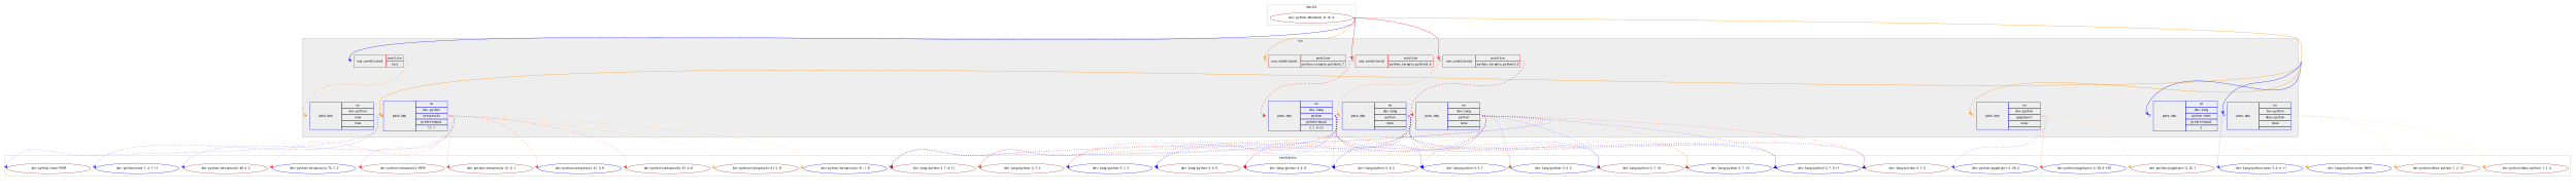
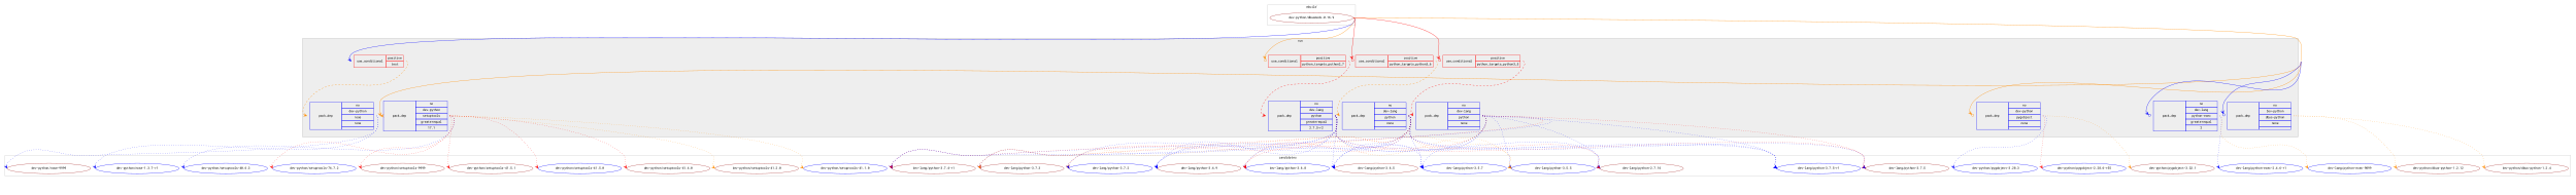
  digraph {
    compound=true
    concentrate=true
    fontname="Roboto Mono"
    fontsize=10
    newrank=true
    rankdir=TB
    ranksep=1.5
    node [color=blue fontname="Roboto Mono" fontsize=10]
    edge [arrowhead=vee color=blue fontname="Roboto Mono" headport=w style=dotted tailport=e weight=100]
    n1 [color=brown label="dev-python/dbusmock-0.16.9" width=4]
    n2 [label=<<TABLE BORDER="0" CELLBORDER="1" CELLSPACING="0" CELLPADDING="4" WIDTH="220"><TR><TD ROWSPAN="6" CELLPADDING="30">pack_dep</TD></TR><TR><TD WIDTH="110">no</TD></TR><TR><TD>dev-python</TD></TR><TR><TD>nose</TD></TR><TR><TD>none</TD></TR><TR><TD></TD></TR></TABLE>> shape=none]
    n3 [color=red label=<<TABLE BORDER="0" CELLBORDER="1" CELLSPACING="0" CELLPADDING="4"><TR><TD ROWSPAN="3" CELLPADDING="10">use_conditional</TD></TR><TR><TD>positive</TD></TR><TR><TD>test</TD></TR></TABLE>> shape=none]
    n4 [label=<<TABLE BORDER="0" CELLBORDER="1" CELLSPACING="0" CELLPADDING="4" WIDTH="220"><TR><TD ROWSPAN="6" CELLPADDING="30">pack_dep</TD></TR><TR><TD WIDTH="110">no</TD></TR><TR><TD>dev-python</TD></TR><TR><TD>setuptools</TD></TR><TR><TD>greaterequal</TD></TR><TR><TD>17.1</TD></TR></TABLE>> shape=none]
    n5 [label=<<TABLE BORDER="0" CELLBORDER="1" CELLSPACING="0" CELLPADDING="4" WIDTH="220"><TR><TD ROWSPAN="6" CELLPADDING="30">pack_dep</TD></TR><TR><TD WIDTH="110">no</TD></TR><TR><TD>dev-lang</TD></TR><TR><TD>python</TD></TR><TR><TD>greaterequal</TD></TR><TR><TD>2.7.5-r2</TD></TR></TABLE>> shape=none]
    n6 [color=red label=<<TABLE BORDER="0" CELLBORDER="1" CELLSPACING="0" CELLPADDING="4"><TR><TD ROWSPAN="3" CELLPADDING="10">use_conditional</TD></TR><TR><TD>positive</TD></TR><TR><TD>python_targets_python2_7</TD></TR></TABLE>> shape=none]
    n7 [label=<<TABLE BORDER="0" CELLBORDER="1" CELLSPACING="0" CELLPADDING="4" WIDTH="220"><TR><TD ROWSPAN="6" CELLPADDING="30">pack_dep</TD></TR><TR><TD WIDTH="110">no</TD></TR><TR><TD>dev-python</TD></TR><TR><TD>pygobject</TD></TR><TR><TD>none</TD></TR><TR><TD></TD></TR></TABLE>> shape=none]
    n8 [label=<<TABLE BORDER="0" CELLBORDER="1" CELLSPACING="0" CELLPADDING="4" WIDTH="220"><TR><TD ROWSPAN="6" CELLPADDING="30">pack_dep</TD></TR><TR><TD WIDTH="110">no</TD></TR><TR><TD>dev-lang</TD></TR><TR><TD>python</TD></TR><TR><TD>none</TD></TR><TR><TD></TD></TR></TABLE>> shape=none]
    n9 [color=red label=<<TABLE BORDER="0" CELLBORDER="1" CELLSPACING="0" CELLPADDING="4"><TR><TD ROWSPAN="3" CELLPADDING="10">use_conditional</TD></TR><TR><TD>positive</TD></TR><TR><TD>python_targets_python3_5</TD></TR></TABLE>> shape=none]
    n10 [label=<<TABLE BORDER="0" CELLBORDER="1" CELLSPACING="0" CELLPADDING="4" WIDTH="220"><TR><TD ROWSPAN="6" CELLPADDING="30">pack_dep</TD></TR><TR><TD WIDTH="110">no</TD></TR><TR><TD>dev-lang</TD></TR><TR><TD>python</TD></TR><TR><TD>none</TD></TR><TR><TD></TD></TR></TABLE>> shape=none]
    n11 [color=red label=<<TABLE BORDER="0" CELLBORDER="1" CELLSPACING="0" CELLPADDING="4"><TR><TD ROWSPAN="3" CELLPADDING="10">use_conditional</TD></TR><TR><TD>positive</TD></TR><TR><TD>python_targets_python3_6</TD></TR></TABLE>> shape=none]
    n12 [label=<<TABLE BORDER="0" CELLBORDER="1" CELLSPACING="0" CELLPADDING="4" WIDTH="220"><TR><TD ROWSPAN="6" CELLPADDING="30">pack_dep</TD></TR><TR><TD WIDTH="110">no</TD></TR><TR><TD>dev-lang</TD></TR><TR><TD>python-exec</TD></TR><TR><TD>greaterequal</TD></TR><TR><TD>2</TD></TR></TABLE>> shape=none]
    n13 [label=<<TABLE BORDER="0" CELLBORDER="1" CELLSPACING="0" CELLPADDING="4" WIDTH="220"><TR><TD ROWSPAN="6" CELLPADDING="30">pack_dep</TD></TR><TR><TD WIDTH="110">no</TD></TR><TR><TD>dev-python</TD></TR><TR><TD>dbus-python</TD></TR><TR><TD>none</TD></TR><TR><TD></TD></TR></TABLE>> shape=none]
    n14 [label="dev-python/nose-1.3.7-r1" width=4]
    n15 [color=brown label="dev-python/nose-9999" width=4]
    n16 [label="dev-python/setuptools-76.7.2" width=4]
-   n17 [color=brown label="dev-python/setuptools-40.6.3" width=4]
+   n17 [label="dev-python/setuptools-40.6.3" width=4]
    n18 [label="dev-python/setuptools-41.1.0" width=4]
    n19 [color=brown label="dev-python/setuptools-41.2.0" width=4]
    n20 [color=brown label="dev-python/setuptools-41.4.0" width=4]
    n21 [label="dev-python/setuptools-41.5.0" width=4]
    n22 [color=brown label="dev-python/setuptools-41.5.1" width=4]
    n23 [color=brown label="dev-python/setuptools-9999" width=4]
-   n24 [label="dev-lang/python-2.7.15" width=4]
    n25 [color=brown label="dev-lang/python-2.7.16" width=4]
    n26 [label="dev-lang/python-3.5.5" width=4]
    n27 [label="dev-lang/python-3.5.7" width=4]
    n28 [color=brown label="dev-lang/python-3.6.5" width=4]
    n29 [label="dev-lang/python-3.6.8" width=4]
    n30 [color=brown label="dev-lang/python-3.6.9" width=4]
    n31 [label="dev-lang/python-3.7.2" width=4]
    n32 [color=brown label="dev-lang/python-3.7.3" width=4]
    n33 [color=brown label="dev-lang/python-3.7.4-r1" width=4]
    n34 [color=brown label="dev-lang/python-3.7.5" width=4]
    n35 [label="dev-lang/python-3.7.5-r1" width=4]
    n36 [label="dev-lang/python-exec-2.4.6-r1" width=4]
    n37 [label="dev-lang/python-exec-9899" width=4]
    n38 [color=brown label="dev-python/dbus-python-1.2.12" width=4]
    n39 [color=brown label="dev-python/dbus-python-1.2.4" width=4]
    n40 [label="dev-python/pygobject-2.28.6-r55" width=4]
    n41 [label="dev-python/pygobject-3.28.3" width=4]
    n42 [color=brown label="dev-python/pygobject-3.32.1" width=4]
    subgraph cluster_1 {
      color=gray
      label=<<i>ebuild</i>>
      rank=same
      n1
    }
    subgraph cluster_2 {
      color=gray
      label=<<i>dependencies</i>>
      subgraph cluster_3 {
        color=gray
        fillcolor="#eeeeee"
        label=<<i>compile</i>>
        style=filled
        subgraph sub_4 {
          color=gray
          fillcolor="#eeeeee"
          label=<<i>compile</i>>
          style=filled
          n3
          subgraph sub_5 {
            color=gray
            fillcolor="#eeeeee"
            label=<<i>compile</i>>
            style=filled
            n2
          }
        }
        subgraph sub_6 {
          color=gray
          fillcolor="#eeeeee"
          label=<<i>compile</i>>
          style=filled
          n4
        }
      }
      subgraph cluster_7 {
        color=gray
        fillcolor="#eeeeee"
        label=<<i>compile and run</i>>
        style=filled
        subgraph sub_8 {
          color=gray
          fillcolor="#eeeeee"
          label=<<i>compile and run</i>>
          style=filled
          n6
          subgraph sub_9 {
            color=gray
            fillcolor="#eeeeee"
            label=<<i>compile and run</i>>
            style=filled
            n5
          }
        }
        subgraph sub_10 {
          color=gray
          fillcolor="#eeeeee"
          label=<<i>compile and run</i>>
          style=filled
          n7
        }
        subgraph sub_11 {
          color=gray
          fillcolor="#eeeeee"
          label=<<i>compile and run</i>>
          style=filled
          n9
          subgraph sub_12 {
            color=gray
            fillcolor="#eeeeee"
            label=<<i>compile and run</i>>
            style=filled
            n8
          }
        }
        subgraph sub_13 {
          color=gray
          fillcolor="#eeeeee"
          label=<<i>compile and run</i>>
          style=filled
          n11
          subgraph sub_14 {
            color=gray
            fillcolor="#eeeeee"
            label=<<i>compile and run</i>>
            style=filled
            n10
          }
        }
        subgraph sub_15 {
          color=gray
          fillcolor="#eeeeee"
          label=<<i>compile and run</i>>
          style=filled
          n12
        }
        subgraph sub_16 {
          color=gray
          fillcolor="#eeeeee"
          label=<<i>compile and run</i>>
          style=filled
          n13
        }
      }
      subgraph cluster_17 {
        color=gray
        fillcolor="#eeeeee"
        label=<<i>run</i>>
        style=filled
      }
    }
    subgraph cluster_18 {
      color=gray
      label=<<i>candidates</i>>
      rank=same
      subgraph sub_19 {
        color=black
        label=<<i>candidates</i>>
        nodesep=1
        rank=same
        n14
        n15
      }
      subgraph sub_20 {
        color=black
        label=<<i>candidates</i>>
        nodesep=1
        rank=same
        n16
        n17
        n18
        n19
        n20
        n21
        n22
        n23
      }
      subgraph sub_21 {
        color=black
        label=<<i>candidates</i>>
        nodesep=1
        rank=same
-       n24
        n25
        n26
        n27
        n28
        n29
        n30
        n31
        n32
        n33
        n34
        n35
      }
      subgraph sub_22 {
        color=black
        label=<<i>candidates</i>>
        nodesep=1
        rank=same
-       n24
        n25
        n26
        n27
        n28
        n29
        n30
        n31
        n32
        n33
        n34
        n35
      }
      subgraph sub_23 {
        color=black
        label=<<i>candidates</i>>
        nodesep=1
        rank=same
-       n24
        n25
        n26
        n27
        n28
        n29
        n30
        n31
        n32
        n33
        n34
        n35
      }
      subgraph sub_24 {
        color=black
        label=<<i>candidates</i>>
        nodesep=1
        rank=same
        n36
        n37
      }
      subgraph sub_25 {
        color=black
        label=<<i>candidates</i>>
        nodesep=1
        rank=same
        n38
        n39
      }
      subgraph sub_26 {
        color=black
        label=<<i>candidates</i>>
        nodesep=1
        rank=same
        n40
        n41
        n42
      }
    }
    n1 -> n3 [style=solid weight=20]
    n1 -> n4 [color=darkorange style=solid weight=20]
    n1 -> n6 [arrowhead=odotvee color=darkorange style=solid weight=20]
    n1 -> n7 [arrowhead=odotvee color=darkorange style=solid weight=20]
    n1 -> n9 [arrowhead=odotvee color=red style=solid weight=20]
    n1 -> n11 [arrowhead=odotvee color=red style=solid weight=20]
    n1 -> n12 [arrowhead=odotvee style=solid weight=20]
    n1 -> n13 [arrowhead=odotvee style=solid weight=20]
    n2 -> n14
    n2 -> n15
    n3 -> n2 [color=darkorange style=dashed weight=20]
    n4 -> n16 [color=red]
    n4 -> n17
    n4 -> n18 [color=darkorange]
    n4 -> n19 [color=darkorange]
    n4 -> n20 [color=red]
    n4 -> n21 [color=red]
    n4 -> n22 [color=red]
    n4 -> n23 [color=red]
-   n5 -> n24 [color=darkorange]
    n5 -> n25
    n5 -> n26 [color=darkorange]
    n5 -> n27
    n5 -> n28
    n5 -> n29
    n5 -> n30
    n5 -> n31 [color=red]
    n5 -> n32
    n5 -> n33
    n5 -> n34 [color=red]
    n5 -> n35
    n6 -> n5 [color=red style=dashed weight=20]
    n7 -> n40 [color=red]
    n7 -> n41
    n7 -> n42 [color=darkorange]
-   n8 -> n24 [color=darkorange]
    n8 -> n25
    n8 -> n26
    n8 -> n27
    n8 -> n28
    n8 -> n29 [color=red]
    n8 -> n30
    n8 -> n31 [color=darkorange]
    n8 -> n32 [color=red]
    n8 -> n33
    n8 -> n34 [color=red]
    n8 -> n35
    n9 -> n8 [color=red style=dashed weight=20]
-   n10 -> n24 [color=red]
    n10 -> n25 [color=red]
    n10 -> n26 [color=darkorange]
    n10 -> n27
    n10 -> n28
    n10 -> n29 [color=red]
    n10 -> n30
    n10 -> n31
    n10 -> n32 [color=darkorange]
    n10 -> n33 [color=red]
    n10 -> n34
    n10 -> n35
    n11 -> n10 [color=darkorange style=dashed weight=20]
    n12 -> n36
    n12 -> n37 [color=darkorange]
    n13 -> n38 [color=darkorange]
    n13 -> n39 [color=darkorange]
  }
